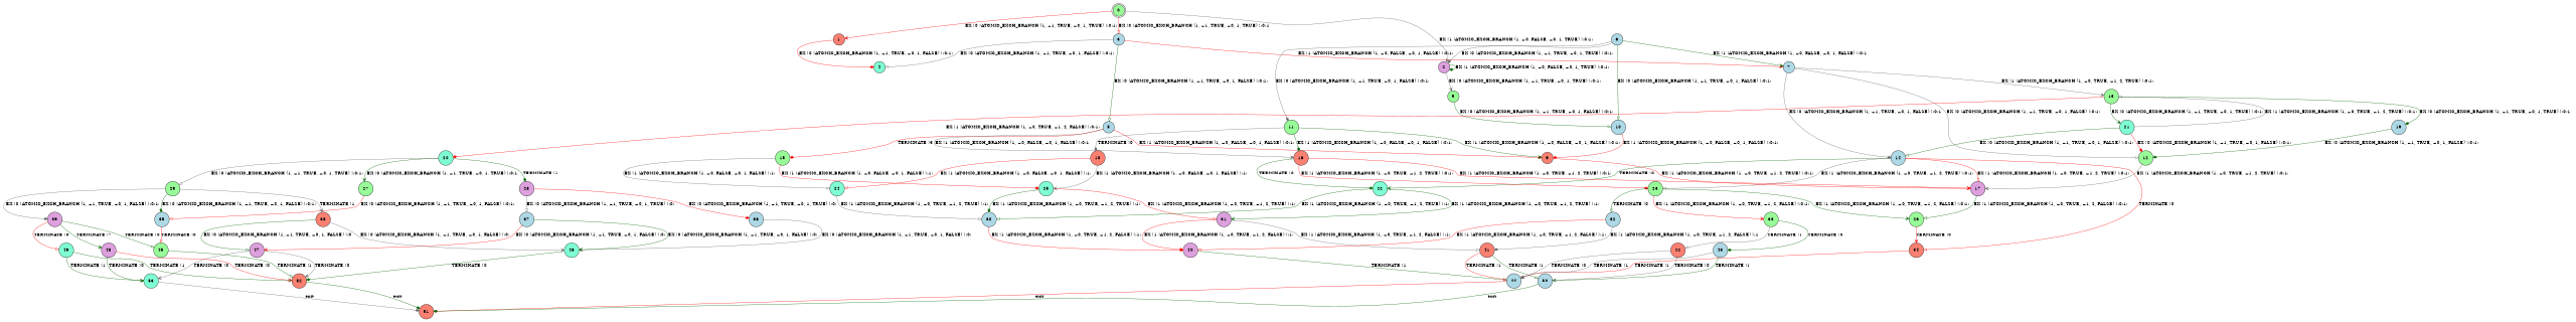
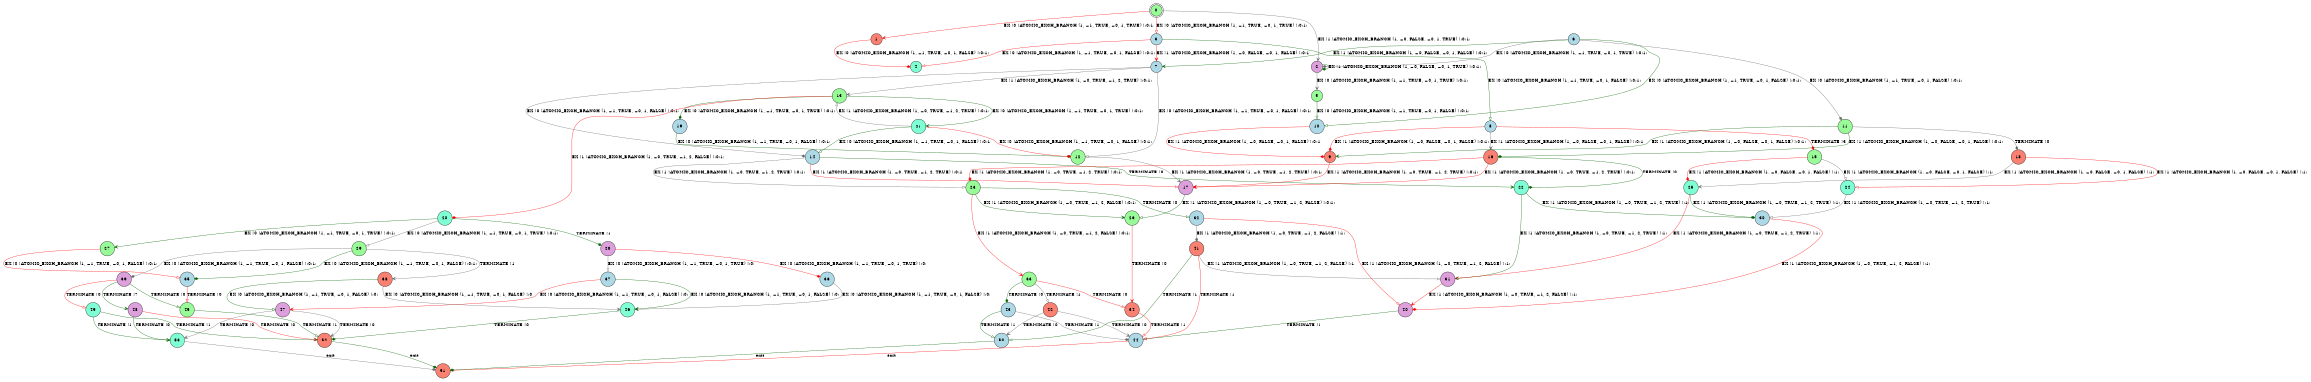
  digraph {
    node [fillcolor=lightblue shape=circle style=filled]
    edge [arrowhead=onormal color=darkgreen]
    0 [fillcolor=palegreen peripheries=2]
    1 [fillcolor=salmon]
    2 [fillcolor=plum]
    3
    4 [fillcolor=aquamarine]
    5 [fillcolor=palegreen]
    7
    8
    10
    6
    11 [fillcolor=palegreen]
    12 [fillcolor=palegreen]
    13 [fillcolor=palegreen]
    14
    9 [fillcolor=salmon]
    15 [fillcolor=palegreen]
    16 [fillcolor=salmon]
    17 [fillcolor=plum]
    18 [fillcolor=salmon]
    19
    20 [fillcolor=aquamarine]
    21 [fillcolor=aquamarine]
    22 [fillcolor=aquamarine]
    23 [fillcolor=palegreen]
    24 [fillcolor=aquamarine]
    25 [fillcolor=aquamarine]
    26 [fillcolor=palegreen]
    27 [fillcolor=palegreen]
    28 [fillcolor=plum]
    29 [fillcolor=palegreen]
    30
    31 [fillcolor=plum]
    32
    33 [fillcolor=palegreen]
    34 [fillcolor=salmon]
    35
    36
    37
    38 [fillcolor=salmon]
    39 [fillcolor=plum]
    40 [fillcolor=plum]
    41 [fillcolor=salmon]
    42 [fillcolor=salmon]
    43
    44
    45 [fillcolor=palegreen]
    46 [fillcolor=aquamarine]
    47 [fillcolor=plum]
    48 [fillcolor=plum]
    49 [fillcolor=aquamarine]
    50
    51 [fillcolor=salmon]
    52 [fillcolor=salmon]
    53 [fillcolor=aquamarine]
    0 -> 1 [arrowhead=vee color=red label="EX !0 !ATOMIC_EXCH_BRANCH (1, +1, TRUE, +0, 1, TRUE) !:0:1:"]
    0 -> 2 [arrowhead=vee color=gray40 label="EX !1 !ATOMIC_EXCH_BRANCH (1, +0, FALSE, +0, 1, TRUE) !:0:1:"]
    0 -> 3 [color=red label="EX !0 !ATOMIC_EXCH_BRANCH (1, +1, TRUE, +0, 1, TRUE) !:0:1:"]
    1 -> 4 [arrowhead=diamond color=red label="EX !0 !ATOMIC_EXCH_BRANCH (1, +1, TRUE, +0, 1, FALSE) !:0:1:"]
    2 -> 2 [arrowhead=diamond label="EX !1 !ATOMIC_EXCH_BRANCH (1, +0, FALSE, +0, 1, TRUE) !:0:1:"]
    2 -> 5 [arrowhead=vee color=gray40 label="EX !0 !ATOMIC_EXCH_BRANCH (1, +1, TRUE, +0, 1, TRUE) !:0:1:"]
-   3 -> 4 [color=gray40 label="EX !0 !ATOMIC_EXCH_BRANCH (1, +1, TRUE, +0, 1, FALSE) !:0:1:"]
+   3 -> 4 [color=red label="EX !0 !ATOMIC_EXCH_BRANCH (1, +1, TRUE, +0, 1, FALSE) !:0:1:"]
    3 -> 7 [arrowhead=vee color=red label="EX !1 !ATOMIC_EXCH_BRANCH (1, +0, FALSE, +0, 1, FALSE) !:0:1:"]
    3 -> 8 [label="EX !0 !ATOMIC_EXCH_BRANCH (1, +1, TRUE, +0, 1, FALSE) !:0:1:"]
    5 -> 10 [label="EX !0 !ATOMIC_EXCH_BRANCH (1, +1, TRUE, +0, 1, FALSE) !:0:1:"]
    7 -> 12 [color=gray40 label="EX !0 !ATOMIC_EXCH_BRANCH (1, +1, TRUE, +0, 1, FALSE) !:0:1:"]
    7 -> 13 [arrowhead=vee color=gray40 label="EX !1 !ATOMIC_EXCH_BRANCH (1, +0, TRUE, +1, 2, TRUE) !:0:1:"]
    7 -> 14 [arrowhead=diamond color=gray40 label="EX !0 !ATOMIC_EXCH_BRANCH (1, +1, TRUE, +0, 1, FALSE) !:0:1:"]
    8 -> 9 [arrowhead=diamond color=red label="EX !1 !ATOMIC_EXCH_BRANCH (1, +0, FALSE, +0, 1, FALSE) !:0:1:"]
    8 -> 15 [arrowhead=diamond color=red label="TERMINATE !3"]
    8 -> 16 [arrowhead=vee color=gray40 label="EX !1 !ATOMIC_EXCH_BRANCH (1, +0, FALSE, +0, 1, FALSE) !:0:1:"]
    10 -> 9 [arrowhead=diamond color=red label="EX !1 !ATOMIC_EXCH_BRANCH (1, +0, FALSE, +0, 1, FALSE) !:0:1:"]
    6 -> 2 [arrowhead=diamond color=gray40 label="EX !0 !ATOMIC_EXCH_BRANCH (1, +1, TRUE, +0, 1, TRUE) !:0:1:"]
    6 -> 7 [arrowhead=vee label="EX !1 !ATOMIC_EXCH_BRANCH (1, +0, FALSE, +0, 1, FALSE) !:0:1:"]
    6 -> 10 [label="EX !0 !ATOMIC_EXCH_BRANCH (1, +1, TRUE, +0, 1, FALSE) !:0:1:"]
    6 -> 11 [arrowhead=diamond color=gray40 label="EX !0 !ATOMIC_EXCH_BRANCH (1, +1, TRUE, +0, 1, FALSE) !:0:1:"]
    11 -> 9 [arrowhead=vee label="EX !1 !ATOMIC_EXCH_BRANCH (1, +0, FALSE, +0, 1, FALSE) !:0:1:"]
    11 -> 16 [arrowhead=diamond label="EX !1 !ATOMIC_EXCH_BRANCH (1, +0, FALSE, +0, 1, FALSE) !:0:1:"]
    11 -> 18 [arrowhead=diamond color=gray40 label="TERMINATE !0"]
    12 -> 17 [arrowhead=vee color=gray40 label="EX !1 !ATOMIC_EXCH_BRANCH (1, +0, TRUE, +1, 2, TRUE) !:0:1:"]
    13 -> 19 [arrowhead=diamond label="EX !0 !ATOMIC_EXCH_BRANCH (1, +1, TRUE, +0, 1, TRUE) !:0:1:"]
    13 -> 20 [arrowhead=diamond color=red label="EX !1 !ATOMIC_EXCH_BRANCH (1, +0, TRUE, +1, 2, FALSE) !:0:1:"]
    13 -> 21 [arrowhead=vee label="EX !0 !ATOMIC_EXCH_BRANCH (1, +1, TRUE, +0, 1, TRUE) !:0:1:"]
    14 -> 17 [color=red label="EX !1 !ATOMIC_EXCH_BRANCH (1, +0, TRUE, +1, 2, TRUE) !:0:1:"]
    14 -> 22 [arrowhead=vee label="TERMINATE !0"]
    14 -> 23 [color=gray40 label="EX !1 !ATOMIC_EXCH_BRANCH (1, +0, TRUE, +1, 2, TRUE) !:0:1:"]
    9 -> 17 [arrowhead=vee color=red label="EX !1 !ATOMIC_EXCH_BRANCH (1, +0, TRUE, +1, 2, TRUE) !:0:1:"]
    15 -> 24 [color=gray40 label="EX !1 !ATOMIC_EXCH_BRANCH (1, +0, FALSE, +0, 1, FALSE) !:1:"]
    15 -> 25 [arrowhead=diamond color=red label="EX !1 !ATOMIC_EXCH_BRANCH (1, +0, FALSE, +0, 1, FALSE) !:1:"]
    16 -> 17 [arrowhead=vee color=red label="EX !1 !ATOMIC_EXCH_BRANCH (1, +0, TRUE, +1, 2, TRUE) !:0:1:"]
    16 -> 22 [arrowhead=diamond label="TERMINATE !0"]
    16 -> 23 [arrowhead=diamond color=red label="EX !1 !ATOMIC_EXCH_BRANCH (1, +0, TRUE, +1, 2, TRUE) !:0:1:"]
    17 -> 26 [label="EX !1 !ATOMIC_EXCH_BRANCH (1, +0, TRUE, +1, 2, FALSE) !:0:1:"]
    18 -> 24 [color=red label="EX !1 !ATOMIC_EXCH_BRANCH (1, +0, FALSE, +0, 1, FALSE) !:1:"]
    18 -> 25 [arrowhead=vee color=gray40 label="EX !1 !ATOMIC_EXCH_BRANCH (1, +0, FALSE, +0, 1, FALSE) !:1:"]
    19 -> 12 [arrowhead=diamond label="EX !0 !ATOMIC_EXCH_BRANCH (1, +1, TRUE, +0, 1, FALSE) !:0:1:"]
    20 -> 27 [arrowhead=vee label="EX !0 !ATOMIC_EXCH_BRANCH (1, +1, TRUE, +0, 1, TRUE) !:0:1:"]
    20 -> 28 [arrowhead=diamond label="TERMINATE !1"]
    20 -> 29 [color=gray40 label="EX !0 !ATOMIC_EXCH_BRANCH (1, +1, TRUE, +0, 1, TRUE) !:0:1:"]
    21 -> 12 [arrowhead=diamond color=red label="EX !0 !ATOMIC_EXCH_BRANCH (1, +1, TRUE, +0, 1, FALSE) !:0:1:"]
    21 -> 13 [color=gray40 label="EX !1 !ATOMIC_EXCH_BRANCH (1, +0, TRUE, +1, 2, TRUE) !:0:1:"]
    21 -> 14 [label="EX !0 !ATOMIC_EXCH_BRANCH (1, +1, TRUE, +0, 1, FALSE) !:0:1:"]
    22 -> 30 [label="EX !1 !ATOMIC_EXCH_BRANCH (1, +0, TRUE, +1, 2, TRUE) !:1:"]
    22 -> 31 [arrowhead=vee label="EX !1 !ATOMIC_EXCH_BRANCH (1, +0, TRUE, +1, 2, TRUE) !:1:"]
    23 -> 26 [arrowhead=vee label="EX !1 !ATOMIC_EXCH_BRANCH (1, +0, TRUE, +1, 2, FALSE) !:0:1:"]
    23 -> 32 [label="TERMINATE !0"]
    23 -> 33 [arrowhead=vee color=red label="EX !1 !ATOMIC_EXCH_BRANCH (1, +0, TRUE, +1, 2, FALSE) !:0:1:"]
    24 -> 30 [color=gray40 label="EX !1 !ATOMIC_EXCH_BRANCH (1, +0, TRUE, +1, 2, TRUE) !:1:"]
    25 -> 30 [arrowhead=diamond label="EX !1 !ATOMIC_EXCH_BRANCH (1, +0, TRUE, +1, 2, TRUE) !:1:"]
    25 -> 31 [color=red label="EX !1 !ATOMIC_EXCH_BRANCH (1, +0, TRUE, +1, 2, TRUE) !:1:"]
    26 -> 34 [arrowhead=vee color=red label="TERMINATE !0"]
    27 -> 35 [color=red label="EX !0 !ATOMIC_EXCH_BRANCH (1, +1, TRUE, +0, 1, FALSE) !:0:1:"]
    28 -> 36 [arrowhead=diamond color=red label="EX !0 !ATOMIC_EXCH_BRANCH (1, +1, TRUE, +0, 1, TRUE) !:0:"]
    28 -> 37 [color=gray40 label="EX !0 !ATOMIC_EXCH_BRANCH (1, +1, TRUE, +0, 1, TRUE) !:0:"]
    29 -> 35 [arrowhead=diamond label="EX !0 !ATOMIC_EXCH_BRANCH (1, +1, TRUE, +0, 1, FALSE) !:0:1:"]
    29 -> 38 [arrowhead=vee color=gray40 label="TERMINATE !1"]
    29 -> 39 [arrowhead=diamond color=gray40 label="EX !0 !ATOMIC_EXCH_BRANCH (1, +1, TRUE, +0, 1, FALSE) !:0:1:"]
    30 -> 40 [arrowhead=diamond color=red label="EX !1 !ATOMIC_EXCH_BRANCH (1, +0, TRUE, +1, 2, FALSE) !:1:"]
    31 -> 40 [arrowhead=vee color=red label="EX !1 !ATOMIC_EXCH_BRANCH (1, +0, TRUE, +1, 2, FALSE) !:1:"]
-   31 -> 41 [color=gray40 label="EX !1 !ATOMIC_EXCH_BRANCH (1, +0, TRUE, +1, 2, FALSE) !:1:"]
+   41 -> 31 [color=gray40 label="EX !1 !ATOMIC_EXCH_BRANCH (1, +0, TRUE, +1, 2, FALSE) !:1:"]
    32 -> 40 [color=red label="EX !1 !ATOMIC_EXCH_BRANCH (1, +0, TRUE, +1, 2, FALSE) !:1:"]
    32 -> 41 [arrowhead=diamond color=gray40 label="EX !1 !ATOMIC_EXCH_BRANCH (1, +0, TRUE, +1, 2, FALSE) !:1:"]
-   14 -> 34 [color=red label="TERMINATE !0"]
+   33 -> 34 [color=red label="TERMINATE !0"]
    33 -> 42 [color=gray40 label="TERMINATE !1"]
    33 -> 43 [arrowhead=diamond label="TERMINATE !0"]
    34 -> 44 [color=red label="TERMINATE !1"]
    35 -> 45 [color=red label="TERMINATE !0"]
    36 -> 46 [arrowhead=vee color=gray40 label="EX !0 !ATOMIC_EXCH_BRANCH (1, +1, TRUE, +0, 1, FALSE) !:0:"]
    37 -> 46 [arrowhead=vee label="EX !0 !ATOMIC_EXCH_BRANCH (1, +1, TRUE, +0, 1, FALSE) !:0:"]
    37 -> 47 [arrowhead=vee color=red label="EX !0 !ATOMIC_EXCH_BRANCH (1, +1, TRUE, +0, 1, FALSE) !:0:"]
    38 -> 46 [arrowhead=vee color=gray40 label="EX !0 !ATOMIC_EXCH_BRANCH (1, +1, TRUE, +0, 1, FALSE) !:0:"]
    38 -> 47 [label="EX !0 !ATOMIC_EXCH_BRANCH (1, +1, TRUE, +0, 1, FALSE) !:0:"]
    39 -> 45 [label="TERMINATE !0"]
    39 -> 48 [arrowhead=vee label="TERMINATE !7"]
    39 -> 49 [color=red label="TERMINATE !0"]
    40 -> 44 [label="TERMINATE !1"]
    41 -> 44 [color=red label="TERMINATE !1"]
    41 -> 50 [label="TERMINATE !1"]
    42 -> 44 [arrowhead=vee color=gray40 label="TERMINATE !0"]
    42 -> 50 [arrowhead=vee color=gray40 label="TERMINATE !0"]
    43 -> 44 [arrowhead=diamond color=gray40 label="TERMINATE !1"]
    43 -> 50 [label="TERMINATE !1"]
    44 -> 51 [color=red label=exit]
    45 -> 52 [label="TERMINATE !1"]
    46 -> 52 [arrowhead=diamond label="TERMINATE !0"]
    47 -> 52 [arrowhead=vee color=gray40 label="TERMINATE !0"]
    47 -> 53 [arrowhead=vee color=gray40 label="TERMINATE !0"]
    48 -> 52 [arrowhead=vee color=red label="TERMINATE !0"]
    48 -> 53 [arrowhead=vee label="TERMINATE !0"]
    49 -> 52 [label="TERMINATE !1"]
    49 -> 53 [label="TERMINATE !1"]
    50 -> 51 [arrowhead=diamond label=exit]
    52 -> 51 [arrowhead=diamond label=exit]
    53 -> 51 [arrowhead=diamond color=gray40 label=exit]
  }
